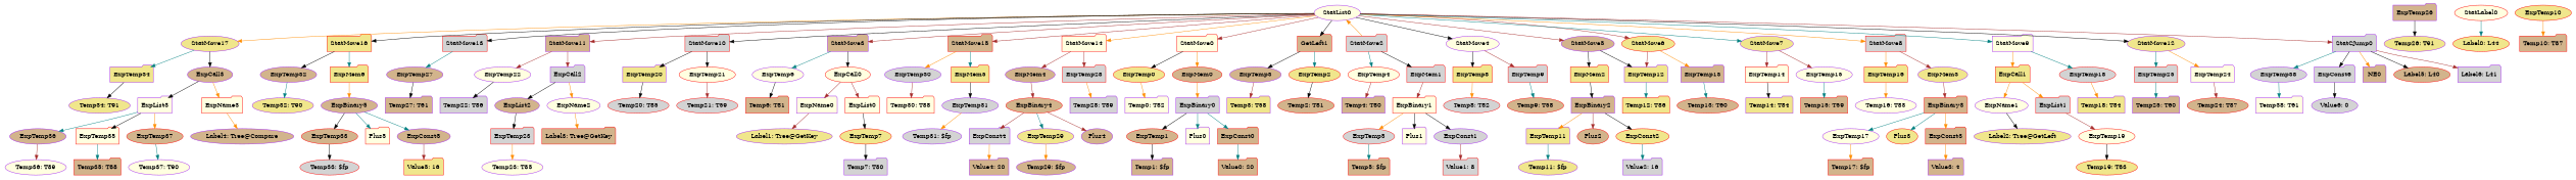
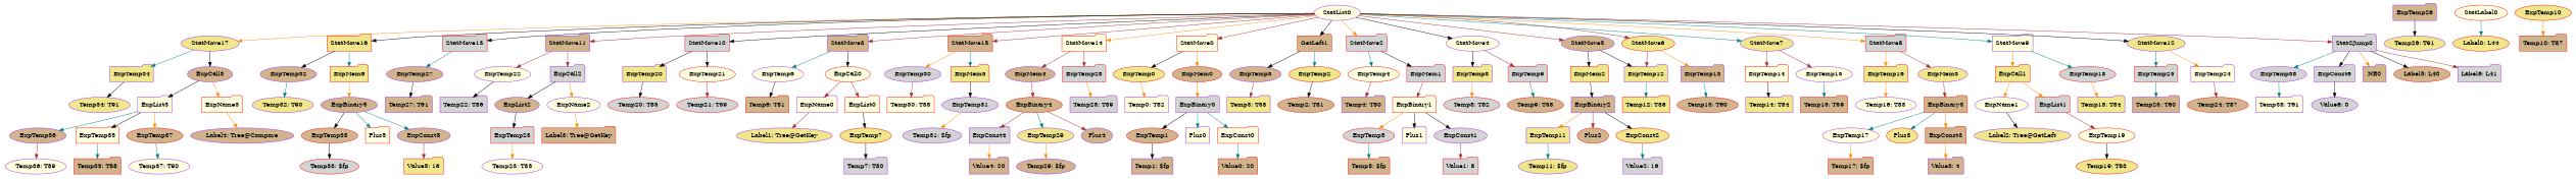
  digraph {
    ordering=out
    node [color=purple fillcolor=tan shape=folder style=filled]
    edge [color=black]
    ExpTemp38 [fillcolor=lightgrey shape=ellipse]
    "Temp38: T61" [fillcolor=lightyellow]
    ExpTemp36 [shape=ellipse]
    "Temp36: T89" [fillcolor=lightyellow shape=ellipse]
    ExpList3 [fillcolor=lightyellow]
    ExpTemp35 [color=red fillcolor=lightyellow]
    ExpTemp37 [color=red shape=ellipse]
    "Temp35: T88" [color=red]
    "Temp37: T90" [fillcolor=lightyellow shape=ellipse]
    ExpName3 [color=red fillcolor=lightyellow]
    "Label4: Tree@Compare" [shape=ellipse]
    StatMove17 [fillcolor=khaki shape=ellipse]
    ExpTemp34 [fillcolor=khaki]
    ExpCall3 [shape=ellipse]
    "Temp34: T91" [fillcolor=khaki shape=ellipse]
    ExpBinary5 [shape=ellipse]
    ExpTemp33 [color=red shape=ellipse]
    Plus5 [color=red fillcolor=lightyellow]
    ExpConst5 [shape=ellipse]
    "Temp33: $fp" [color=red fillcolor=lightgrey shape=ellipse]
    "Value5: 16" [color=red fillcolor=khaki]
    StatMove16 [color=red fillcolor=khaki]
    ExpTemp32 [shape=ellipse]
    ExpMem6 [color=red fillcolor=khaki]
    "Temp32: T90" [fillcolor=khaki shape=ellipse]
    ExpMem4 [shape=ellipse]
    ExpBinary4 [color=red shape=ellipse]
    ExpConst4 [fillcolor=lightgrey]
    ExpTemp29 [fillcolor=khaki shape=ellipse]
    Plus4 [shape=ellipse]
    "Value4: 20"
    "Temp29: $fp" [shape=ellipse]
    ExpTemp27 [shape=ellipse]
    "Temp27: T61"
    StatMove13 [color=red fillcolor=lightgrey]
    "Temp26: T91" [fillcolor=khaki shape=ellipse]
    ExpTemp26
    ExpTemp25 [color=red fillcolor=lightgrey]
    "Temp25: T60"
    ExpTemp24 [fillcolor=lightyellow]
    "Temp24: T87" [color=red shape=ellipse]
    ExpList2 [shape=ellipse]
    ExpTemp23 [color=red fillcolor=lightgrey]
    "Temp23: T85" [fillcolor=lightyellow shape=ellipse]
    ExpName2 [fillcolor=lightyellow shape=ellipse]
    "Label3: Tree@GetKey" [color=red]
    ExpTemp22 [fillcolor=lightyellow shape=ellipse]
    StatMove11
    ExpCall2 [fillcolor=lightgrey]
    "Temp22: T86" [fillcolor=lightgrey]
    StatMove10 [color=red fillcolor=lightgrey]
    ExpTemp20 [fillcolor=khaki]
    ExpTemp21 [color=red fillcolor=lightyellow shape=ellipse]
    "Temp20: T85" [color=red fillcolor=lightgrey shape=ellipse]
    "Temp21: T59" [color=red fillcolor=lightgrey shape=ellipse]
    ExpCall1 [color=red fillcolor=khaki]
    ExpName1 [fillcolor=lightyellow shape=ellipse]
    ExpList1 [color=red fillcolor=lightgrey]
    "Label2: Tree@GetLeft" [fillcolor=khaki shape=ellipse]
    ExpTemp19 [color=red fillcolor=lightyellow shape=ellipse]
    "Temp19: T83" [color=red fillcolor=khaki shape=ellipse]
    ExpTemp4 [color=red fillcolor=lightyellow shape=ellipse]
    "Temp4: T80"
    ExpName0 [fillcolor=lightyellow]
    "Label1: Tree@GetKey" [fillcolor=khaki shape=ellipse]
    ExpTemp6 [fillcolor=lightyellow shape=ellipse]
    StatMove3
    ExpCall0 [color=red fillcolor=lightyellow shape=ellipse]
    "Temp6: T81" [color=red]
    ExpList0 [color=red fillcolor=lightyellow]
    ExpTemp7 [color=red fillcolor=khaki shape=ellipse]
    StatMove15 [color=red]
    ExpTemp30 [fillcolor=lightgrey shape=ellipse]
    ExpMem5 [color=red fillcolor=khaki]
    "Temp30: T88" [color=red fillcolor=lightyellow]
    ExpTemp31 [fillcolor=lightgrey shape=ellipse]
    "Temp31: $fp" [fillcolor=lightgrey shape=ellipse]
    ExpTemp11 [fillcolor=khaki]
    "Temp11: $fp" [fillcolor=khaki shape=ellipse]
    ExpTemp5 [color=red fillcolor=lightgrey shape=ellipse]
    "Temp5: $fp" [color=red]
    ExpTemp1 [color=red shape=ellipse]
    "Temp1: $fp"
    ExpTemp28 [color=red fillcolor=lightgrey]
    "Temp28: T89" [fillcolor=lightgrey]
    ExpTemp14 [color=red fillcolor=lightyellow]
    "Temp14: T84" [fillcolor=khaki]
    StatMove14 [color=red fillcolor=lightyellow]
    "Temp7: T80" [fillcolor=lightgrey]
    ExpTemp17 [fillcolor=lightyellow shape=ellipse]
    "Temp17: $fp" [color=red]
    ExpTemp3 [shape=ellipse]
    "Temp3: T58" [fillcolor=khaki]
    ExpBinary0 [fillcolor=lightgrey]
    Plus0 [fillcolor=lightyellow]
-   ExpConst0 [color=red]
+   ExpConst0 [color=red fillcolor=lightyellow]
    "Value0: 20" [color=red]
    ExpMem2 [color=red fillcolor=khaki]
    ExpBinary2
    Plus2 [color=red shape=ellipse]
    ExpConst2 [color=red fillcolor=khaki shape=ellipse]
    "Value2: 16" [fillcolor=lightgrey]
    ExpTemp12 [fillcolor=khaki]
    "Temp12: T86" [color=red fillcolor=khaki]
    ExpTemp0 [color=red fillcolor=khaki shape=ellipse]
    "Temp0: T82" [fillcolor=lightyellow]
    StatList0 [fillcolor=lightyellow shape=ellipse]
    StatMove0 [color=red fillcolor=lightyellow]
    n109 [color=red label=GetLeft1]
    StatMove2 [color=red fillcolor=lightgrey]
    StatMove4 [fillcolor=lightyellow shape=ellipse]
    StatMove5 [shape=ellipse]
    StatMove6 [color=red fillcolor=khaki shape=ellipse]
    StatMove7 [fillcolor=khaki shape=ellipse]
    StatMove8 [color=red fillcolor=lightgrey]
    StatMove9 [fillcolor=lightyellow]
    StatMove12 [fillcolor=khaki shape=ellipse]
    StatCJump0 [fillcolor=lightgrey]
    StatLabel0 [color=red fillcolor=lightyellow shape=ellipse]
    "Label0: L44" [color=red fillcolor=khaki shape=ellipse]
    ExpMem0 [color=red shape=ellipse]
    ExpTemp2 [color=red fillcolor=khaki shape=ellipse]
    ExpMem1 [color=red fillcolor=lightgrey]
-   ExpTemp8 [color=red fillcolor=khaki]
+   ExpTemp8 [fillcolor=khaki]
    ExpTemp9 [color=red fillcolor=lightgrey]
    ExpTemp13
    ExpTemp15 [fillcolor=lightyellow shape=ellipse]
    ExpTemp16 [color=red fillcolor=khaki]
    ExpMem3 [fillcolor=khaki shape=ellipse]
    ExpTemp18 [color=red fillcolor=lightgrey shape=ellipse]
    ExpConst6 [fillcolor=lightgrey]
    NE0
    "Label5: L40" [color=red shape=ellipse]
    "Label6: L41" [fillcolor=lightgrey]
    "Temp2: T81" [color=red shape=ellipse]
    ExpBinary1 [color=red fillcolor=lightyellow]
    "Temp8: T82" [color=red fillcolor=lightgrey shape=ellipse]
    "Temp9: T58" [color=red shape=ellipse]
    ExpTemp10 [color=red fillcolor=khaki shape=ellipse]
    "Temp10: T87" [color=red]
    "Temp13: T60" [color=red shape=ellipse]
    "Temp15: T59" [color=red]
    "Temp16: T83" [fillcolor=lightyellow shape=ellipse]
    ExpBinary3 [color=red]
    "Temp18: T84" [fillcolor=khaki]
    "Value6: 0" [fillcolor=lightgrey shape=ellipse]
    Plus1 [fillcolor=lightyellow]
    ExpConst1 [fillcolor=lightgrey shape=ellipse]
    "Value1: 8" [color=red fillcolor=lightgrey]
    Plus3 [color=red fillcolor=khaki shape=ellipse]
    ExpConst3 [color=red]
    "Value3: 4"
    ExpTemp38 -> "Temp38: T61" [color=teal]
    ExpTemp36 -> "Temp36: T89" [color=brown]
    ExpList3 -> ExpTemp36 [color=teal]
    ExpList3 -> ExpTemp35
    ExpList3 -> ExpTemp37 [color=darkorange]
    ExpTemp35 -> "Temp35: T88" [color=teal]
    ExpTemp37 -> "Temp37: T90" [color=teal]
    ExpName3 -> "Label4: Tree@Compare" [color=darkorange]
    StatMove17 -> ExpTemp34 [color=teal]
    StatMove17 -> ExpCall3
    ExpTemp34 -> "Temp34: T91"
    ExpCall3 -> ExpList3
    ExpCall3 -> ExpName3 [color=darkorange]
    ExpBinary5 -> ExpTemp33
    ExpBinary5 -> Plus5 [color=teal]
    ExpBinary5 -> ExpConst5 [color=teal]
    ExpTemp33 -> "Temp33: $fp"
    ExpConst5 -> "Value5: 16" [color=brown]
    StatMove16 -> ExpTemp32
    StatMove16 -> ExpMem6 [color=teal]
    ExpTemp32 -> "Temp32: T90" [color=teal]
    ExpMem6 -> ExpBinary5 [color=darkorange]
    ExpMem4 -> ExpBinary4 [color=brown]
    ExpBinary4 -> ExpConst4 [color=brown]
    ExpBinary4 -> ExpTemp29 [color=teal]
    ExpBinary4 -> Plus4 [color=brown]
    ExpConst4 -> "Value4: 20" [color=darkorange]
    ExpTemp29 -> "Temp29: $fp" [color=darkorange]
    ExpTemp27 -> "Temp27: T61"
    StatMove13 -> ExpTemp27 [color=teal]
    ExpTemp26 -> "Temp26: T91"
    ExpTemp25 -> "Temp25: T60" [color=teal]
    ExpTemp24 -> "Temp24: T87" [color=brown]
    ExpList2 -> ExpTemp23
    ExpTemp23 -> "Temp23: T85" [color=darkorange]
    ExpName2 -> "Label3: Tree@GetKey" [color=darkorange]
    ExpTemp22 -> "Temp22: T86"
    StatMove11 -> ExpTemp22 [color=brown]
    StatMove11 -> ExpCall2 [color=brown]
    ExpCall2 -> ExpList2
    ExpCall2 -> ExpName2 [color=darkorange]
    StatMove10 -> ExpTemp20
    StatMove10 -> ExpTemp21
    ExpTemp20 -> "Temp20: T85"
    ExpTemp21 -> "Temp21: T59" [color=brown]
    ExpCall1 -> ExpName1 [color=darkorange]
    ExpCall1 -> ExpList1 [color=darkorange]
    ExpName1 -> "Label2: Tree@GetLeft"
    ExpList1 -> ExpTemp19 [color=brown]
    ExpTemp19 -> "Temp19: T83"
    ExpTemp4 -> "Temp4: T80" [color=brown]
    ExpName0 -> "Label1: Tree@GetKey" [color=brown]
    ExpTemp6 -> "Temp6: T81"
    StatMove3 -> ExpTemp6 [color=teal]
    StatMove3 -> ExpCall0
    ExpCall0 -> ExpName0 [color=brown]
    ExpCall0 -> ExpList0 [color=brown]
    ExpList0 -> ExpTemp7
    ExpTemp7 -> "Temp7: T80"
    StatMove15 -> ExpTemp30 [color=darkorange]
    StatMove15 -> ExpMem5 [color=teal]
    ExpTemp30 -> "Temp30: T88" [color=brown]
    ExpMem5 -> ExpTemp31
    ExpTemp31 -> "Temp31: $fp" [color=darkorange]
    ExpTemp11 -> "Temp11: $fp" [color=teal]
    ExpTemp5 -> "Temp5: $fp" [color=teal]
    ExpTemp1 -> "Temp1: $fp"
    ExpTemp28 -> "Temp28: T89" [color=darkorange]
    ExpTemp14 -> "Temp14: T84"
    StatMove14 -> ExpMem4 [color=brown]
    StatMove14 -> ExpTemp28 [color=brown]
    ExpTemp17 -> "Temp17: $fp" [color=darkorange]
    ExpTemp3 -> "Temp3: T58" [color=brown]
    ExpBinary0 -> ExpTemp1
    ExpBinary0 -> Plus0 [color=teal]
    ExpBinary0 -> ExpConst0 [color=teal]
    ExpConst0 -> "Value0: 20" [color=teal]
    ExpMem2 -> ExpBinary2
    ExpBinary2 -> ExpTemp11 [color=darkorange]
    ExpBinary2 -> Plus2 [color=brown]
    ExpBinary2 -> ExpConst2
    ExpConst2 -> "Value2: 16" [color=teal]
    ExpTemp12 -> "Temp12: T86" [color=teal]
    ExpTemp0 -> "Temp0: T82" [color=darkorange]
    StatList0 -> StatMove17 [color=darkorange]
    StatList0 -> StatMove16
    StatList0 -> StatMove13
    StatList0 -> StatMove11 [color=brown]
    StatList0 -> StatMove10
    StatList0 -> StatMove3 [color=brown]
    StatList0 -> StatMove15 [color=brown]
    StatList0 -> StatMove14 [color=darkorange]
    StatList0 -> StatMove0 [color=brown]
    StatList0 -> n109
-   StatMove2 -> StatList0 [color=darkorange]
+   StatList0 -> StatMove2 [color=darkorange]
    StatList0 -> StatMove4
    StatList0 -> StatMove5 [color=brown]
    StatList0 -> StatMove6 [color=brown]
    StatList0 -> StatMove7 [color=teal]
    StatList0 -> StatMove8 [color=darkorange]
    StatList0 -> StatMove9 [color=teal]
    StatList0 -> StatMove12
    StatList0 -> StatCJump0 [color=brown]
    StatMove0 -> ExpTemp0
    StatMove0 -> ExpMem0 [color=darkorange]
    n109 -> ExpTemp3
    n109 -> ExpTemp2 [color=teal]
    StatMove2 -> ExpTemp4 [color=teal]
    StatMove2 -> ExpMem1
    StatMove4 -> ExpTemp8
    StatMove4 -> ExpTemp9 [color=brown]
    StatMove5 -> ExpMem2
    StatMove5 -> ExpTemp12
    StatMove6 -> ExpTemp12 [color=brown]
    StatMove6 -> ExpTemp13 [color=darkorange]
    StatMove7 -> ExpTemp14 [color=brown]
    StatMove7 -> ExpTemp15 [color=brown]
    StatMove8 -> ExpTemp16 [color=darkorange]
    StatMove8 -> ExpMem3 [color=brown]
    StatMove9 -> ExpCall1 [color=darkorange]
    StatMove9 -> ExpTemp18 [color=teal]
    StatMove12 -> ExpTemp25 [color=teal]
    StatMove12 -> ExpTemp24 [color=darkorange]
    StatCJump0 -> ExpTemp38 [color=teal]
    StatCJump0 -> ExpConst6
    StatCJump0 -> NE0 [color=darkorange]
    StatCJump0 -> "Label5: L40"
    StatCJump0 -> "Label6: L41" [color=brown]
    StatLabel0 -> "Label0: L44" [color=teal]
    ExpMem0 -> ExpBinary0 [color=darkorange]
    ExpTemp2 -> "Temp2: T81"
    ExpMem1 -> ExpBinary1 [color=brown]
    ExpTemp8 -> "Temp8: T82" [color=darkorange]
    ExpTemp9 -> "Temp9: T58" [color=teal]
    ExpTemp13 -> "Temp13: T60" [color=teal]
    ExpTemp15 -> "Temp15: T59" [color=teal]
    ExpTemp16 -> "Temp16: T83" [color=darkorange]
    ExpMem3 -> ExpBinary3 [color=brown]
    ExpTemp18 -> "Temp18: T84" [color=darkorange]
    ExpConst6 -> "Value6: 0"
    ExpBinary1 -> ExpTemp5 [color=darkorange]
    ExpBinary1 -> Plus1
    ExpBinary1 -> ExpConst1
    ExpTemp10 -> "Temp10: T87" [color=darkorange]
    ExpBinary3 -> ExpTemp17 [color=teal]
    ExpBinary3 -> Plus3 [color=teal]
    ExpBinary3 -> ExpConst3 [color=darkorange]
    ExpConst1 -> "Value1: 8" [color=brown]
    ExpConst3 -> "Value3: 4" [color=darkorange]
  }
